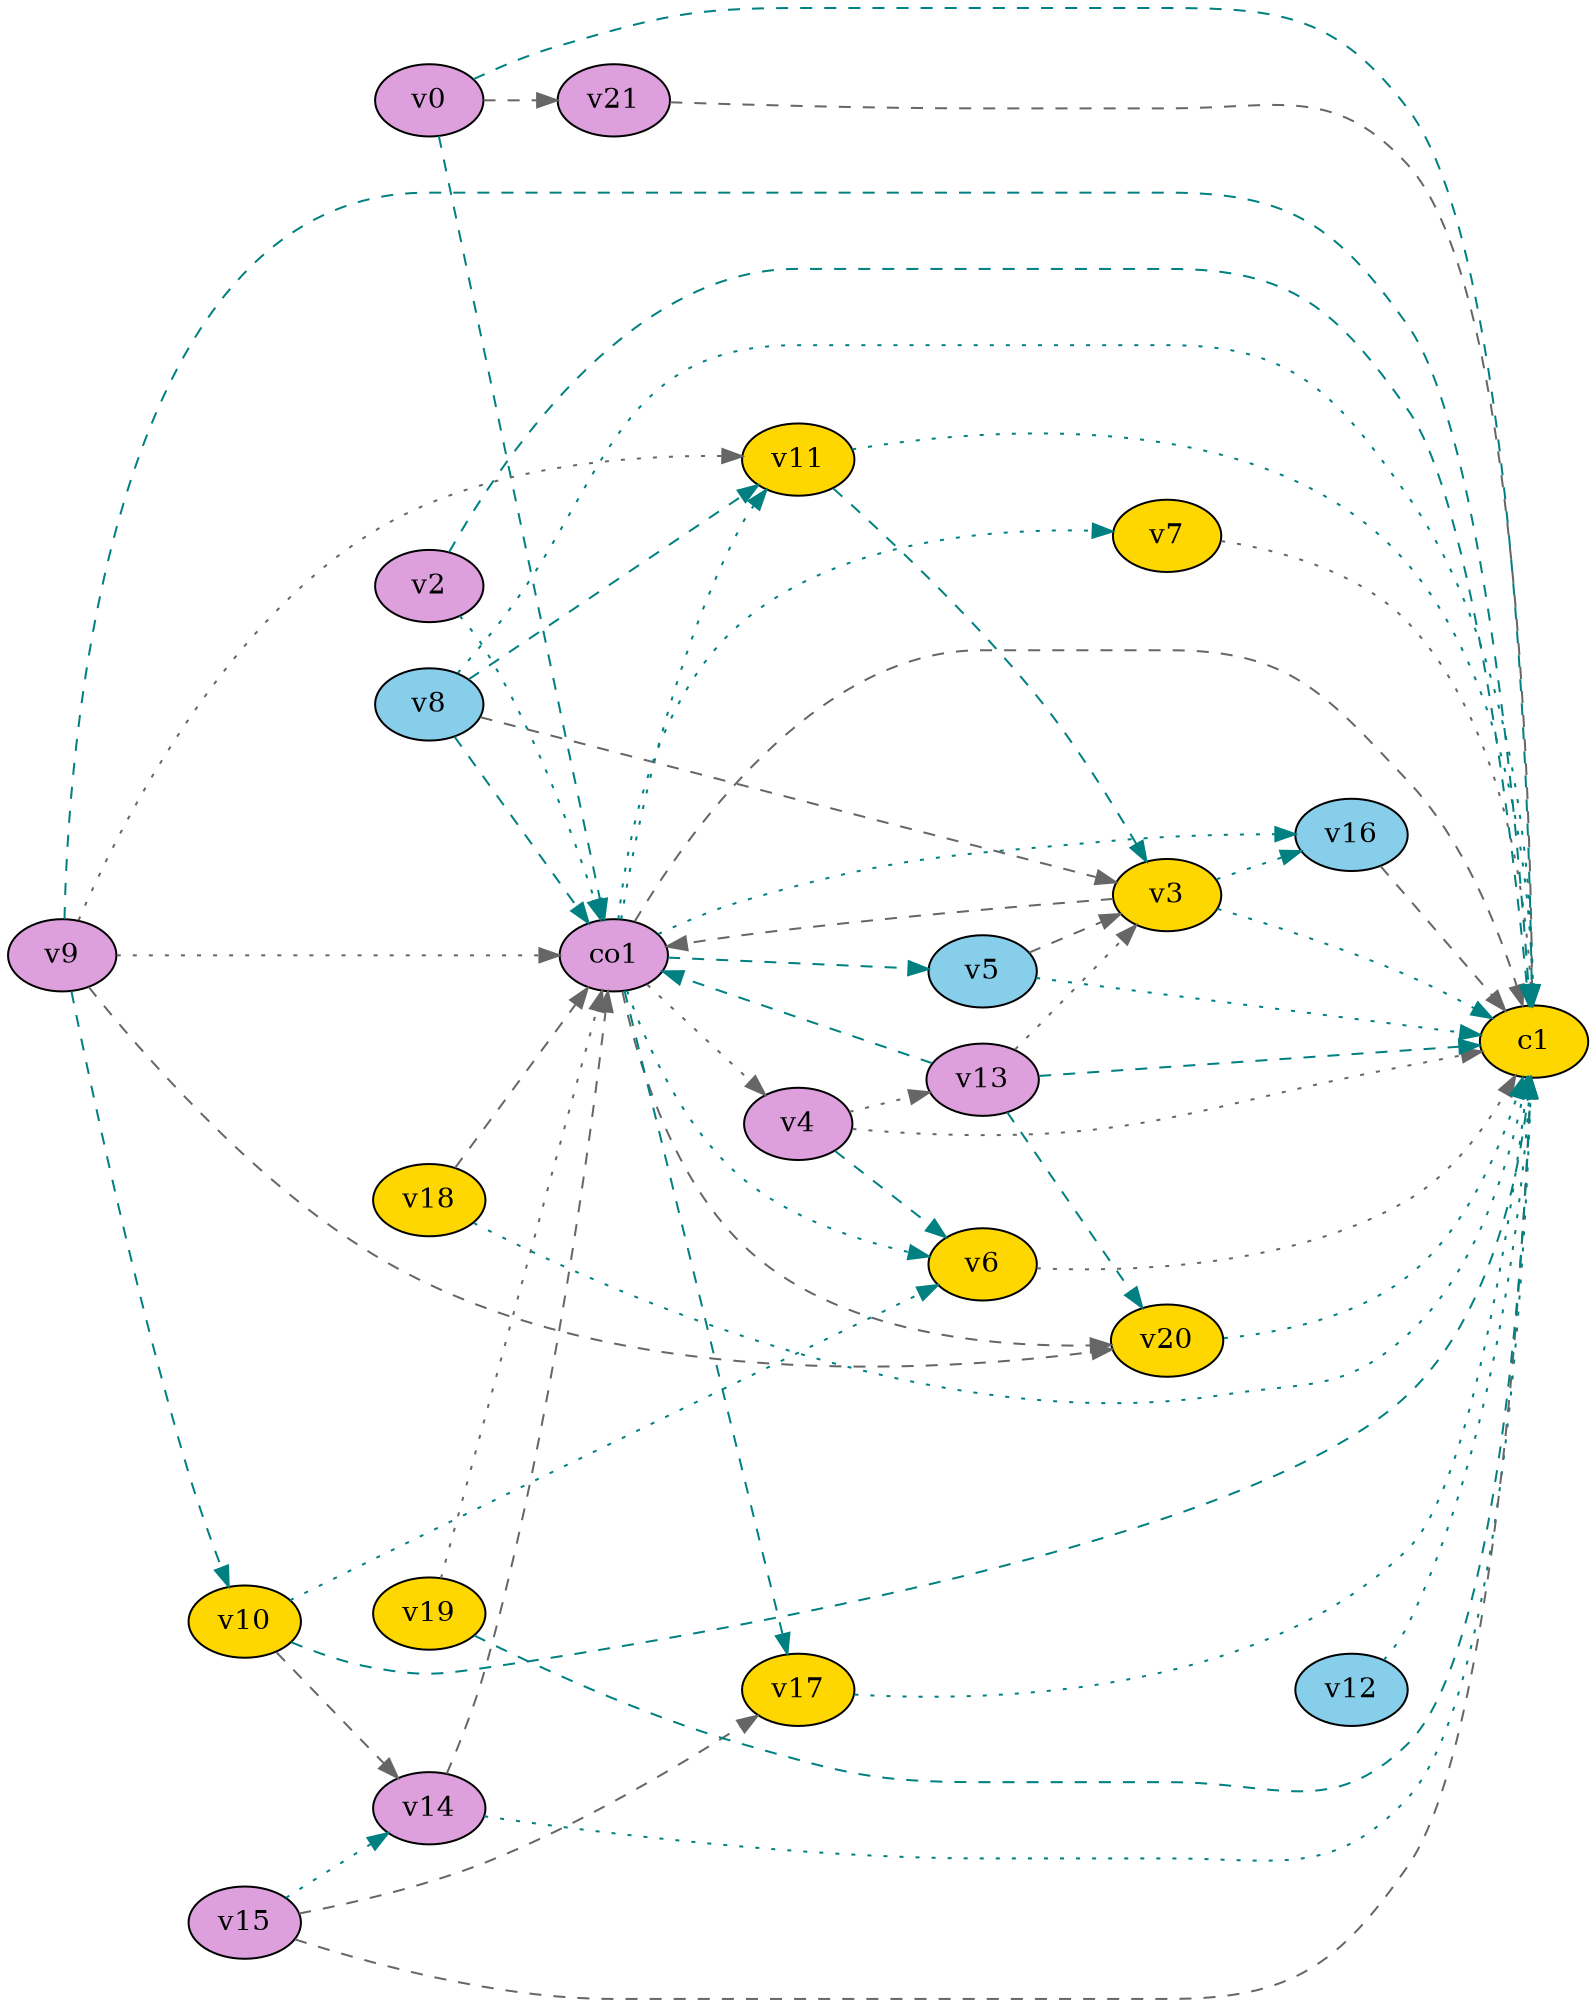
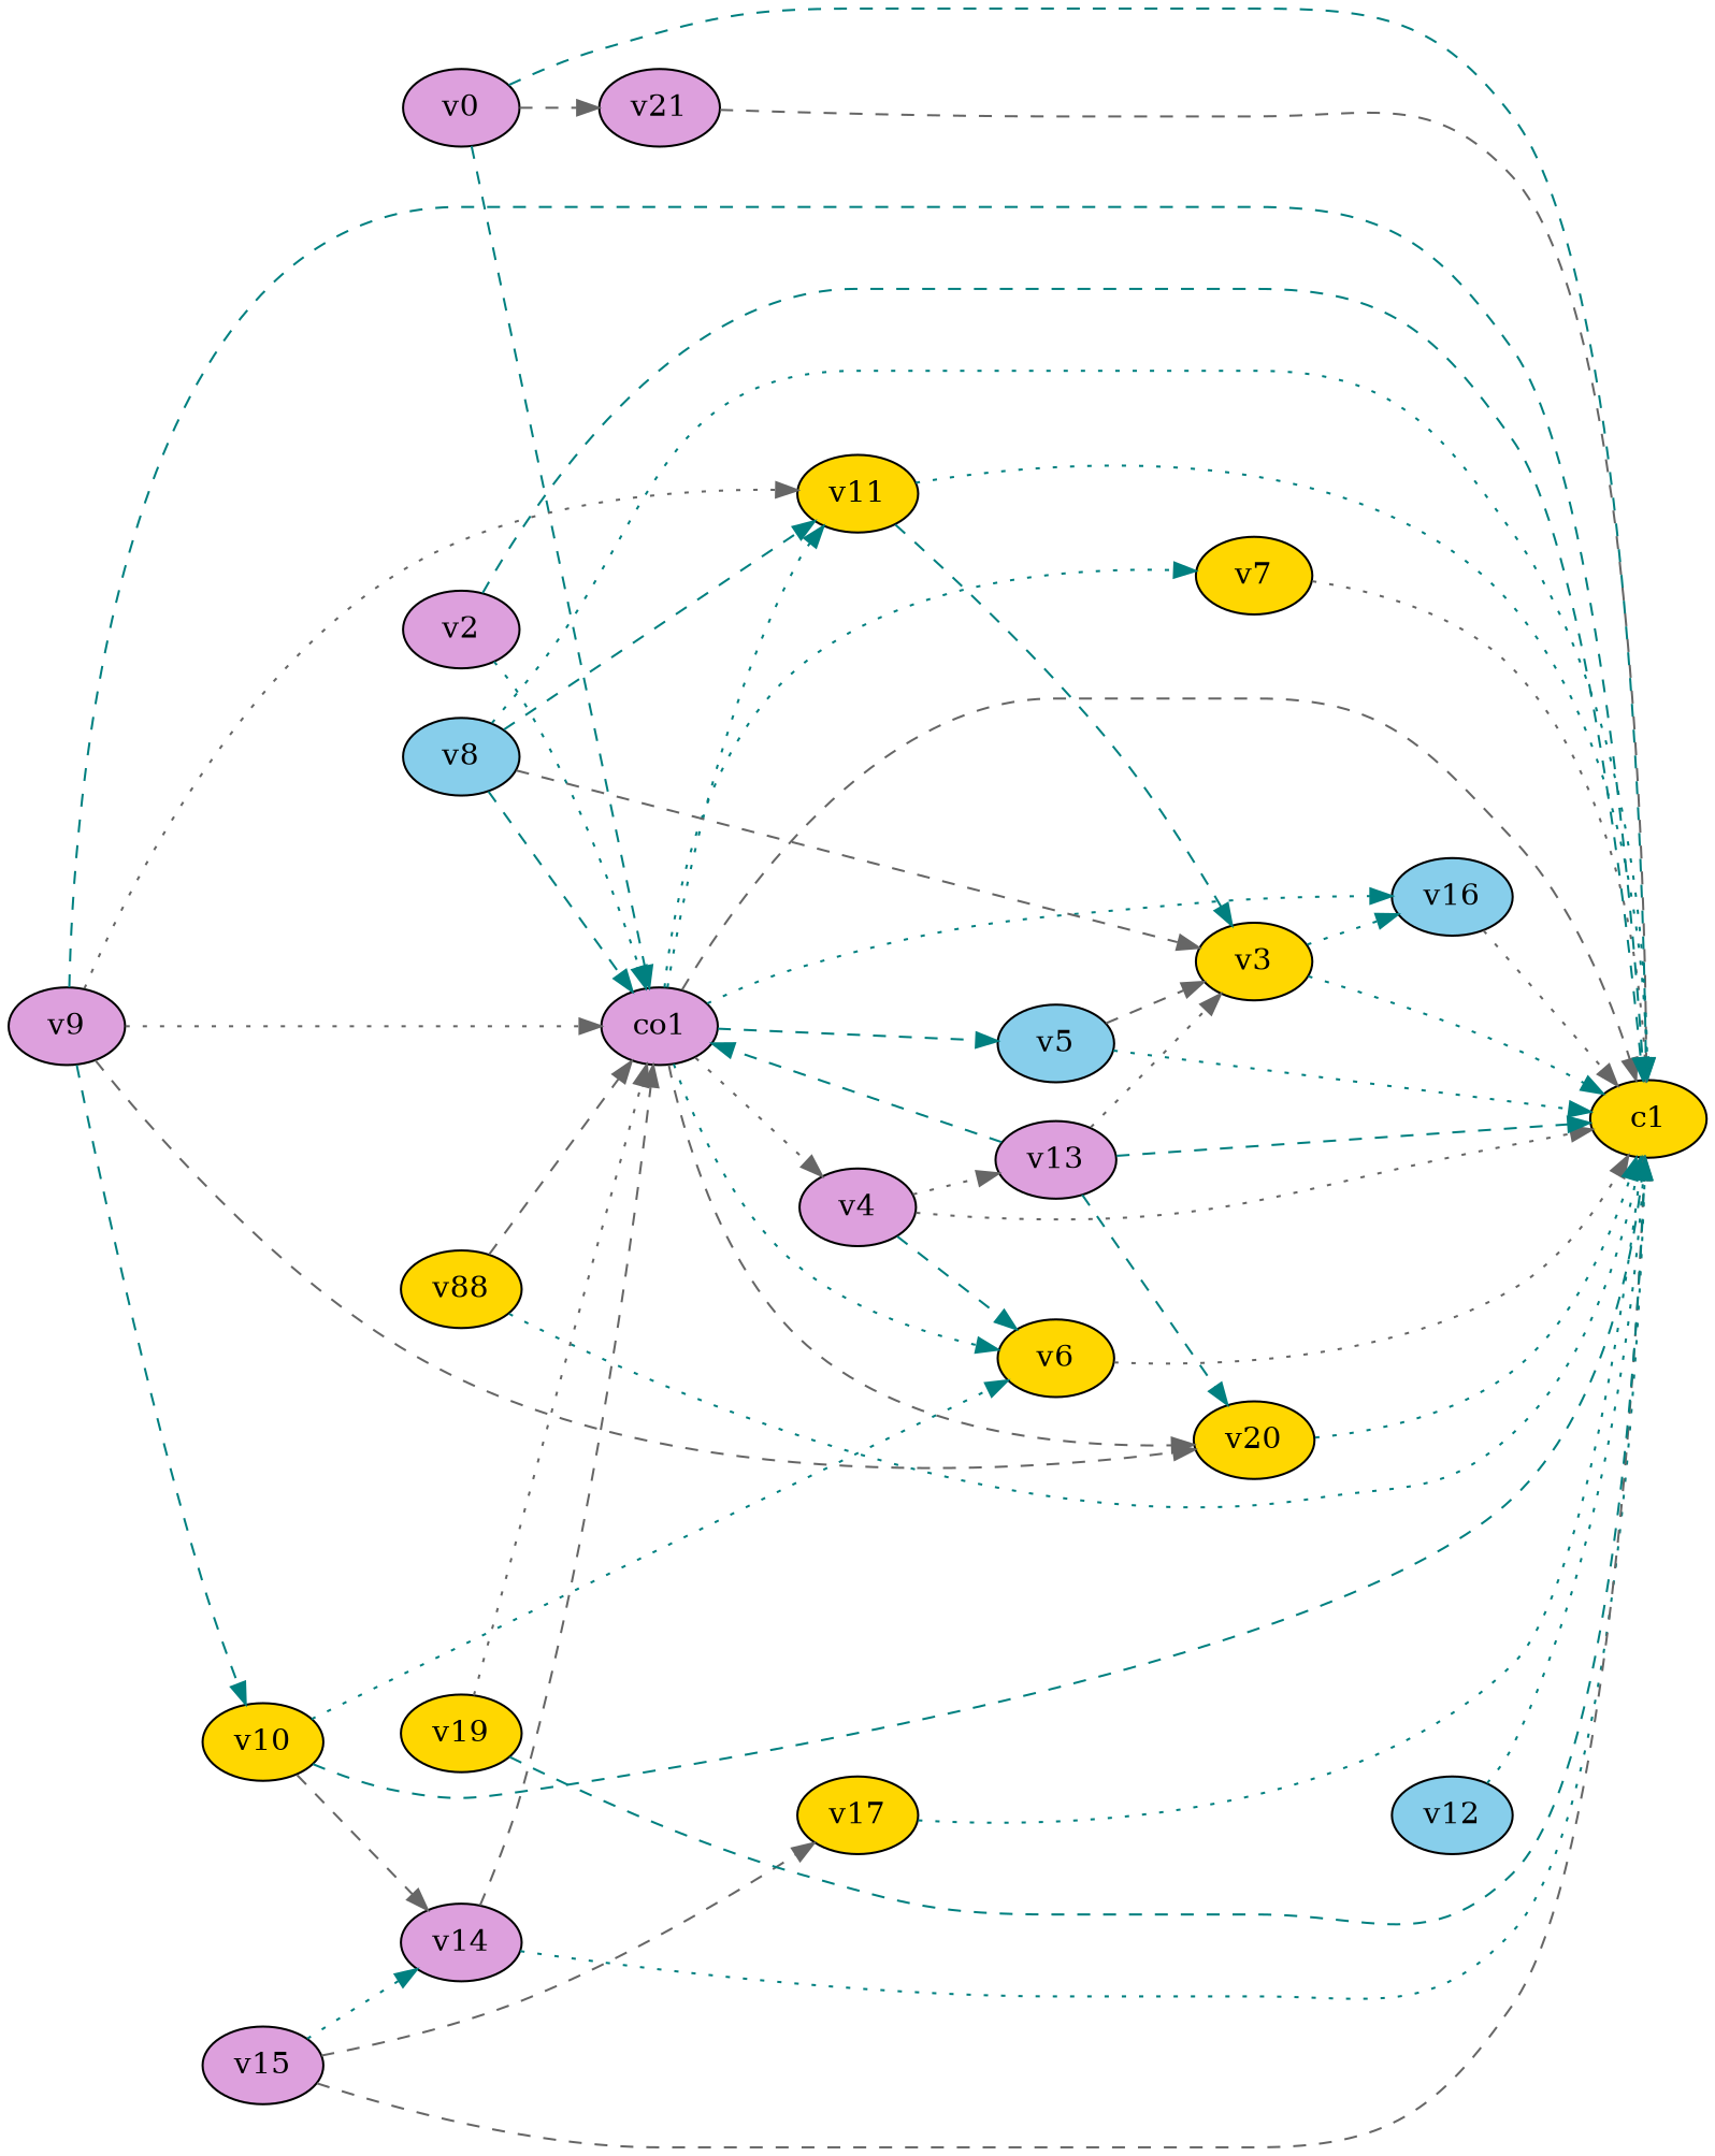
  strict digraph {
    rankdir=LR
    node [fillcolor=gold style=filled]
    edge [color=teal style=dashed weight=1]
    n1 [fillcolor=plum label=v0]
    c1
    v21 [fillcolor=plum]
    co1 [fillcolor=plum]
    v16 [fillcolor=skyblue]
    v4 [fillcolor=plum]
    v6
    v5 [fillcolor=skyblue]
    v7
    v11
    v20
    v17
    v2 [fillcolor=plum]
    v3
    v13 [fillcolor=plum]
    v8 [fillcolor=skyblue]
    v9 [fillcolor=plum]
    v10
    v14 [fillcolor=plum]
    v12 [fillcolor=skyblue]
    v15 [fillcolor=plum]
-   v18
+   v18 [label=v88]
    v19
    n1 -> c1
    n1 -> v21 [color=gray40]
    n1 -> co1
    v21 -> c1 [color=gray40]
    co1 -> c1 [color=gray40]
    co1 -> v16 [style=dotted]
    co1 -> v4 [color=gray40 style=dotted]
    co1 -> v6 [style=dotted]
    co1 -> v5
    co1 -> v7 [style=dotted]
    co1 -> v11 [style=dotted]
    co1 -> v20 [color=gray40]
-   co1 -> v17
-   v16 -> c1 [color=gray40]
+   v16 -> c1 [color=gray40 style=dotted]
    v4 -> c1 [color=gray40 style=dotted]
    v4 -> v6
    v4 -> v13 [color=gray40 style=dotted]
    v6 -> c1 [color=gray40 style=dotted]
    v5 -> c1 [style=dotted]
    v5 -> v3 [color=gray40]
    v7 -> c1 [color=gray40 style=dotted]
    v11 -> c1 [style=dotted]
    v11 -> v3
    v20 -> c1 [style=dotted]
    v17 -> c1 [style=dotted]
    v2 -> c1
    v2 -> co1 [style=dotted]
    v3 -> c1 [style=dotted]
-   v3 -> co1 [color=gray40]
    v3 -> v16 [style=dotted]
    v13 -> c1
    v13 -> co1
    v13 -> v20
    v13 -> v3 [color=gray40 style=dotted]
    v8 -> c1 [style=dotted]
    v8 -> co1
    v8 -> v11
    v8 -> v3 [color=gray40]
    v9 -> c1
    v9 -> co1 [color=gray40 style=dotted]
    v9 -> v11 [color=gray40 style=dotted]
    v9 -> v20 [color=gray40]
    v9 -> v10
    v10 -> c1
    v10 -> v6 [style=dotted]
    v10 -> v14 [color=gray40]
    v14 -> c1 [style=dotted]
    v14 -> co1 [color=gray40]
    v12 -> c1 [style=dotted]
    v15 -> c1 [color=gray40]
    v15 -> v17 [color=gray40]
    v15 -> v14 [style=dotted]
    v18 -> c1 [style=dotted]
    v18 -> co1 [color=gray40]
    v19 -> c1
    v19 -> co1 [color=gray40 style=dotted]
  }
